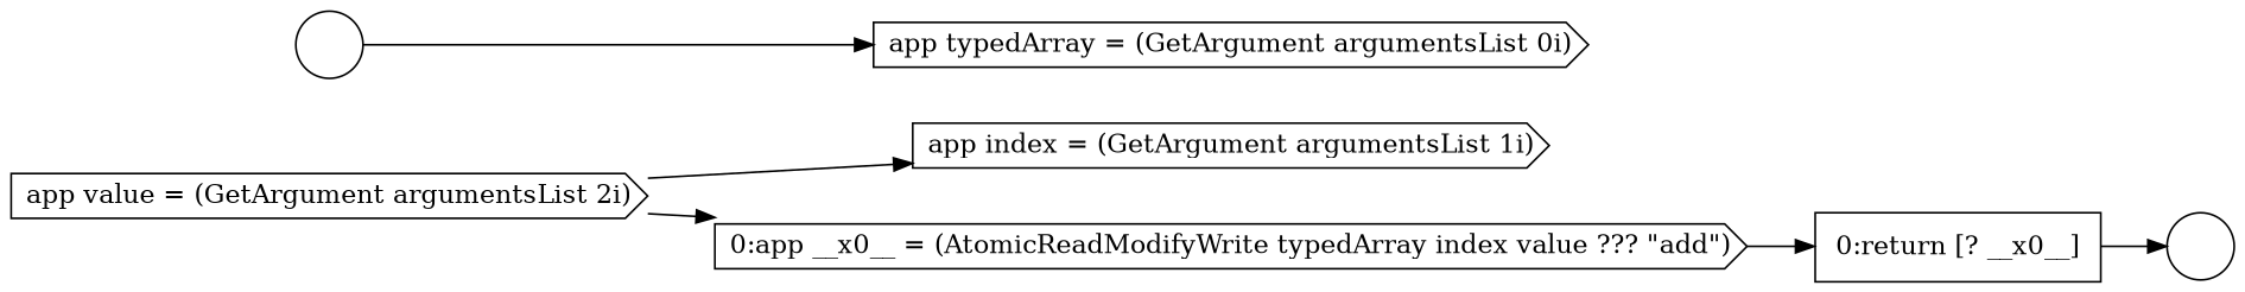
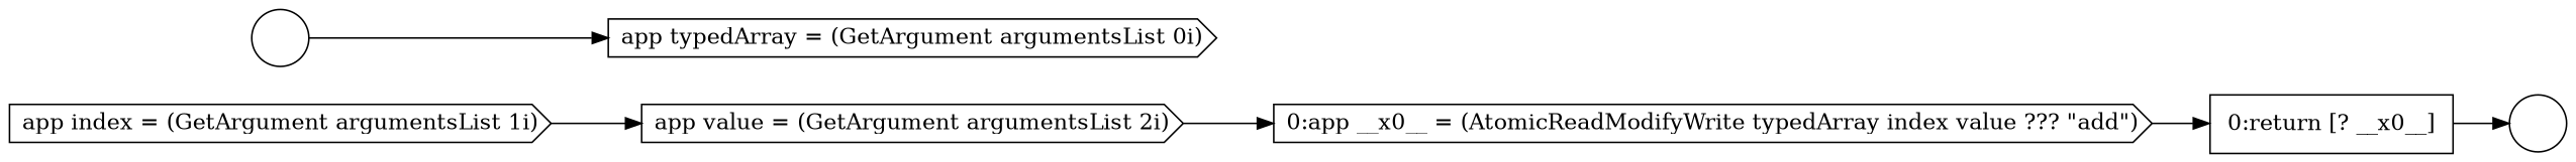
  digraph {
    rankdir=LR
    node [color=black fillcolor=white shape=cds style=filled]
    edge [color=black]
    n1 [label=<<font color="black">     <table border="0" cellborder="1" cellspacing="0" cellpadding="10">       <tr><td align="left">0:return [? __x0__]</td></tr>     </table>   </font>> margin=0 shape=none]
    n2 [label=" " shape=circle]
    n3 [label=<<font color="black">app typedArray = (GetArgument argumentsList 0i)</font>>]
    n4 [label=<<font color="black">app index = (GetArgument argumentsList 1i)</font>>]
    n5 [label=<<font color="black">app value = (GetArgument argumentsList 2i)</font>>]
    n6 [label=<<font color="black">0:app __x0__ = (AtomicReadModifyWrite typedArray index value ??? &quot;add&quot;)</font>>]
    n7 [label=" " shape=circle]
    n1 -> n2
-   n5 -> n4
+   n4 -> n5
    n5 -> n6
    n6 -> n1
    n7 -> n3
  }
